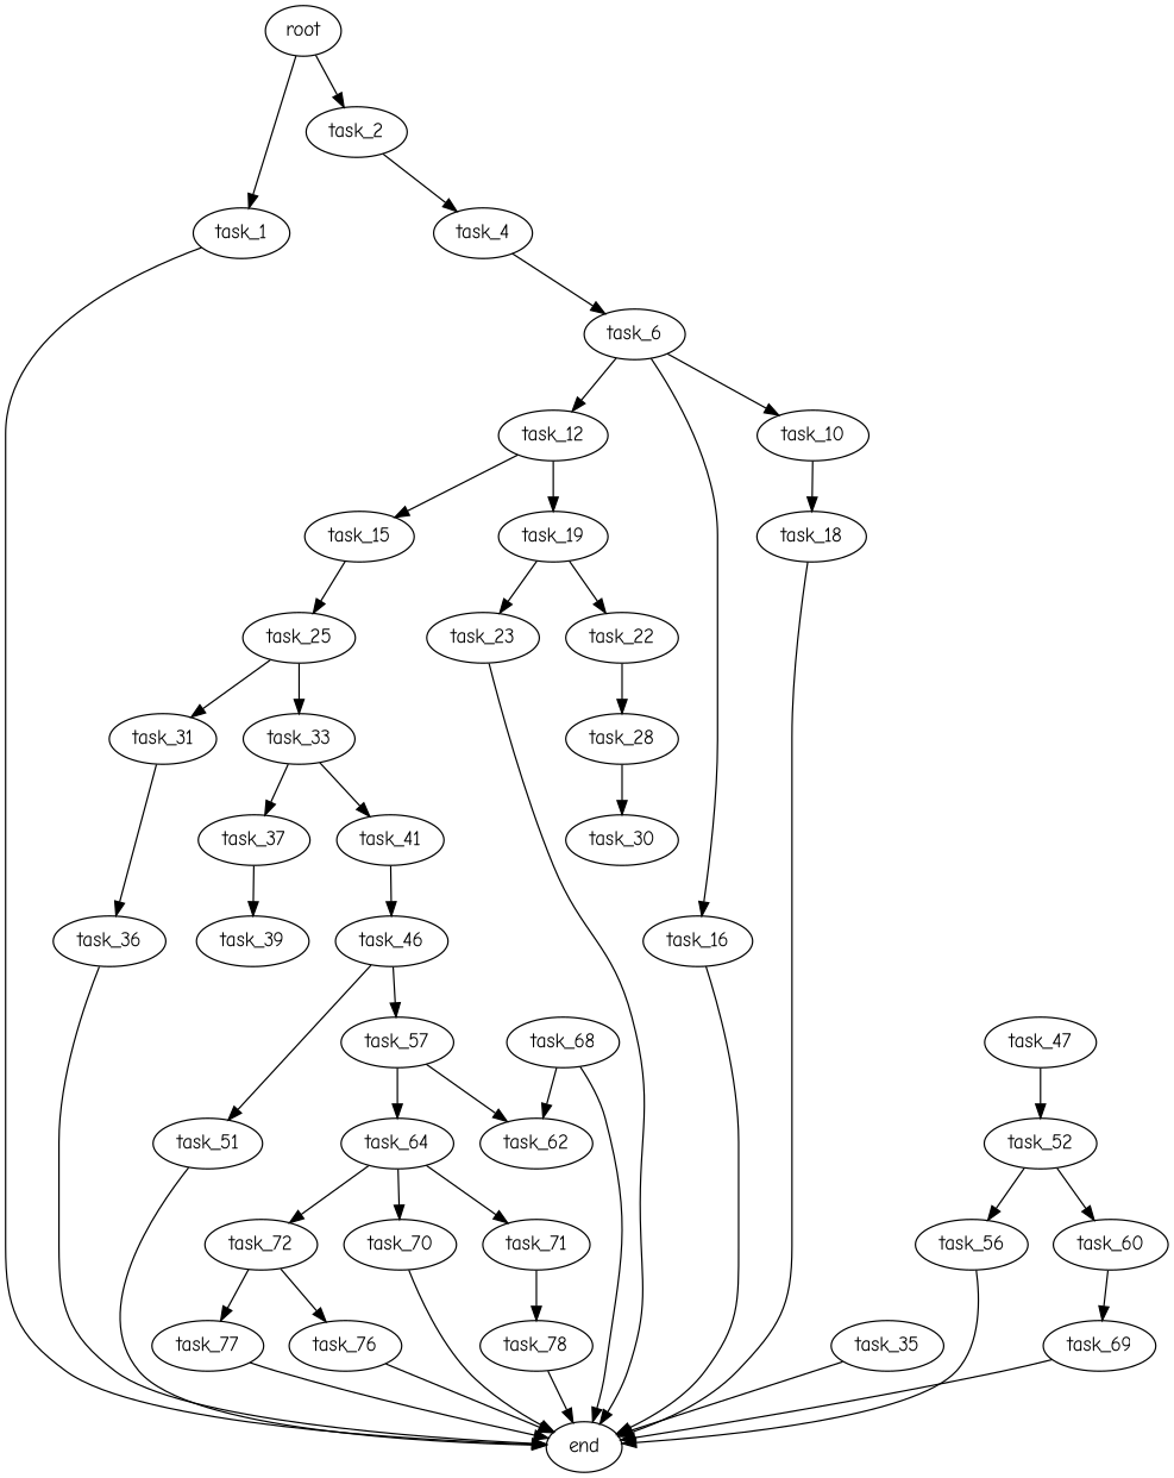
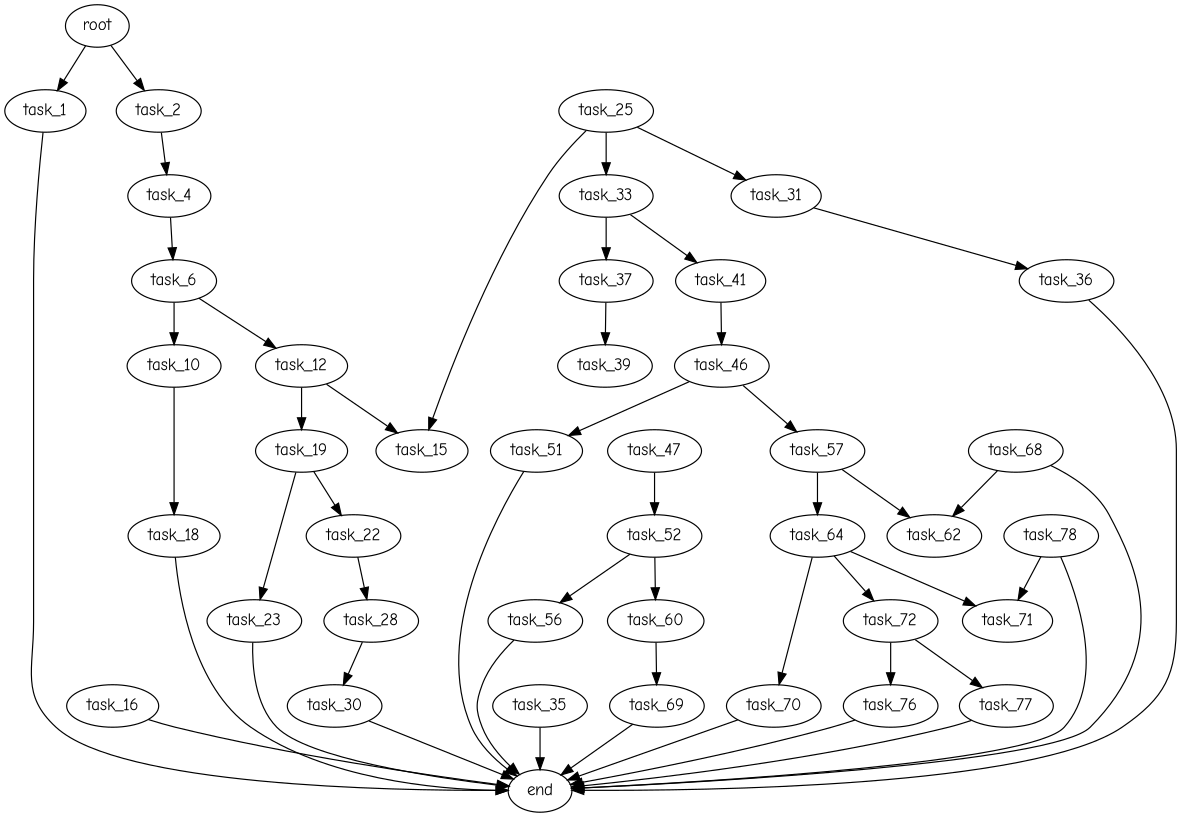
  digraph {
    fontname="Comic Neue"
    node [fontname="Comic Neue"]
    edge [fontname="Comic Neue"]
    root
    task_1
    task_2
    end
    task_4
    task_6
    task_10
    task_12
    task_16
    task_18
    task_15
    task_19
    task_25
    task_22
    task_23
    task_31
    task_33
    task_28
    task_30
    task_36
    task_37
    task_41
    task_39
    task_46
    task_51
    task_57
    task_47
    task_52
    n29 [label=task_35]
    task_62
    task_64
    task_56
    task_60
    task_69
    task_70
    task_71
    task_72
    task_68
    task_78
    task_76
    task_77
    root -> task_1
    root -> task_2
    task_1 -> end
    task_2 -> task_4
    task_4 -> task_6
    task_6 -> task_10
    task_6 -> task_12
-   task_6 -> task_16
    task_10 -> task_18
    task_12 -> task_15
    task_12 -> task_19
    task_16 -> end
    task_18 -> end
-   task_15 -> task_25
+   task_25 -> task_15
    task_19 -> task_22
    task_19 -> task_23
    task_25 -> task_31
    task_25 -> task_33
    task_22 -> task_28
    task_23 -> end
    task_31 -> task_36
    task_33 -> task_37
    task_33 -> task_41
    task_28 -> task_30
+   task_30 -> end
    task_36 -> end
    task_37 -> task_39
    task_41 -> task_46
    task_46 -> task_51
    task_46 -> task_57
    task_51 -> end
    task_57 -> task_62
    task_57 -> task_64
    task_47 -> task_52
    task_52 -> task_56
    task_52 -> task_60
    n29 -> end
    task_64 -> task_70
    task_64 -> task_71
    task_64 -> task_72
    task_56 -> end
    task_60 -> task_69
    task_69 -> end
    task_70 -> end
-   task_71 -> task_78
+   task_78 -> task_71
    task_72 -> task_76
    task_72 -> task_77
    task_68 -> end
    task_68 -> task_62
    task_78 -> end
    task_76 -> end
    task_77 -> end
  }
